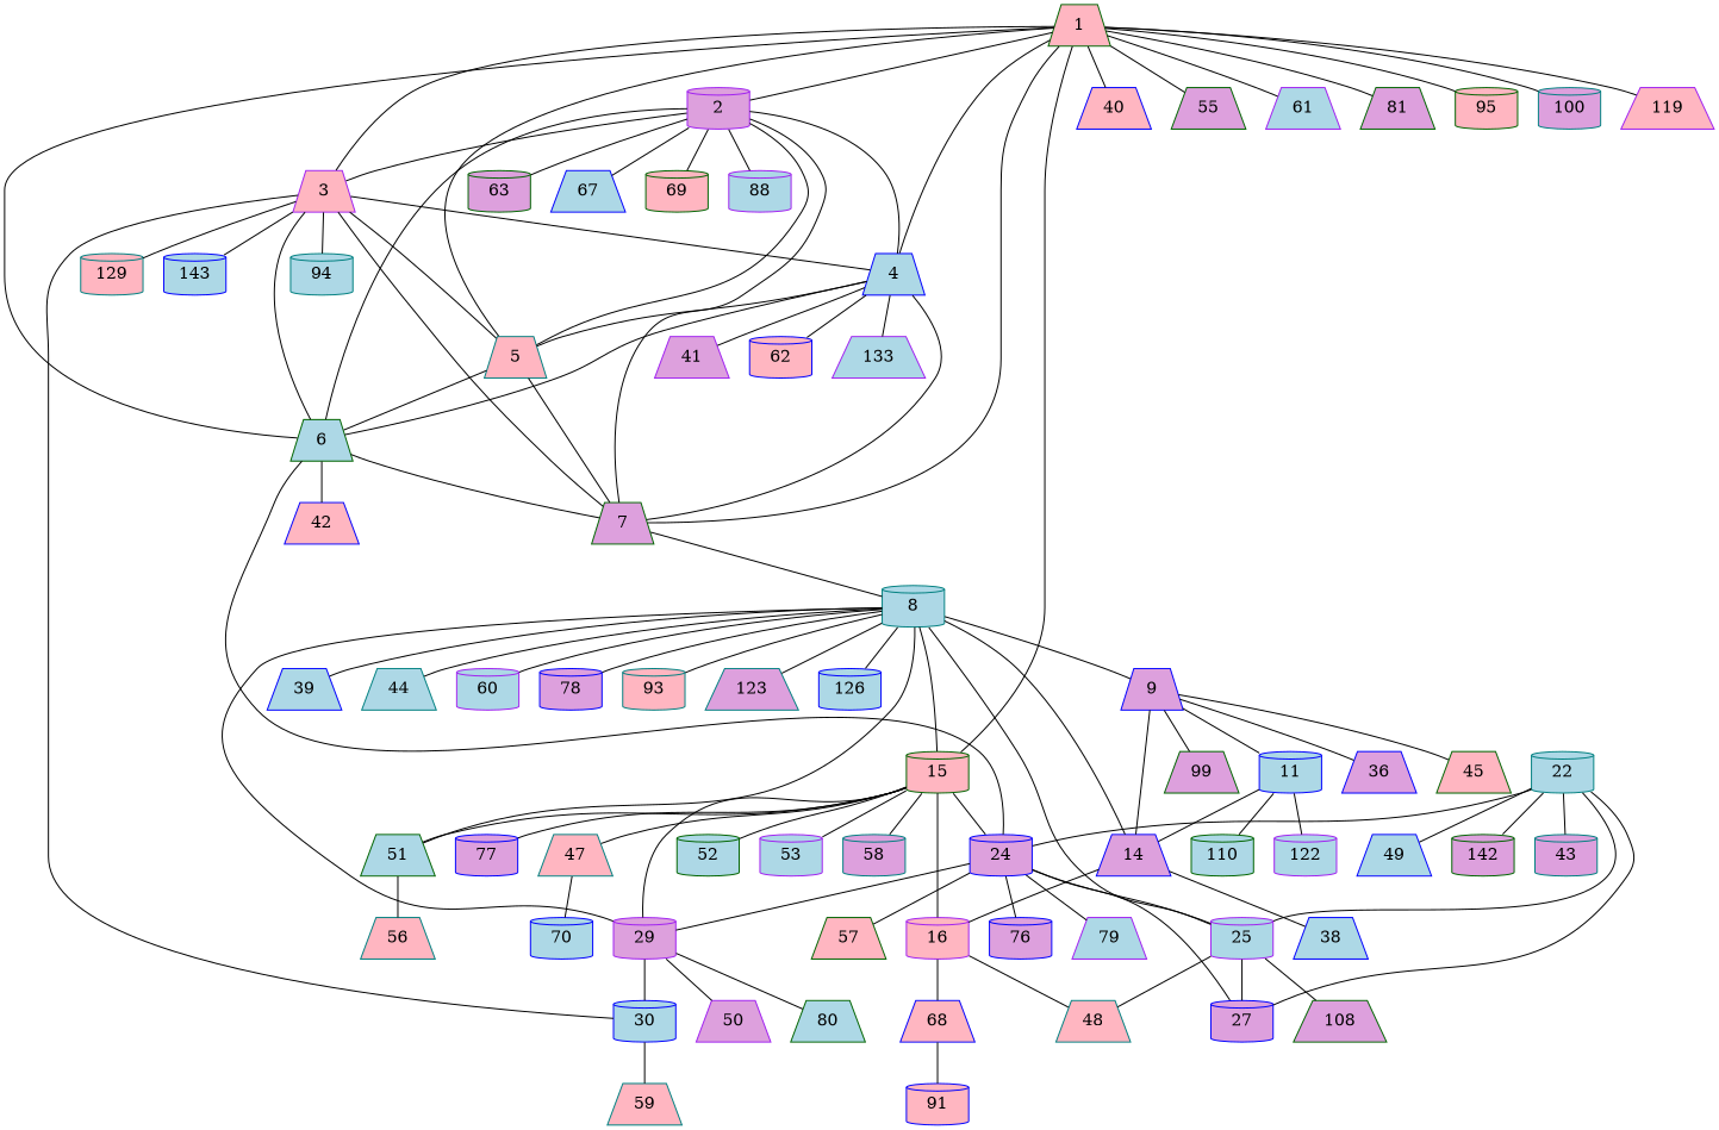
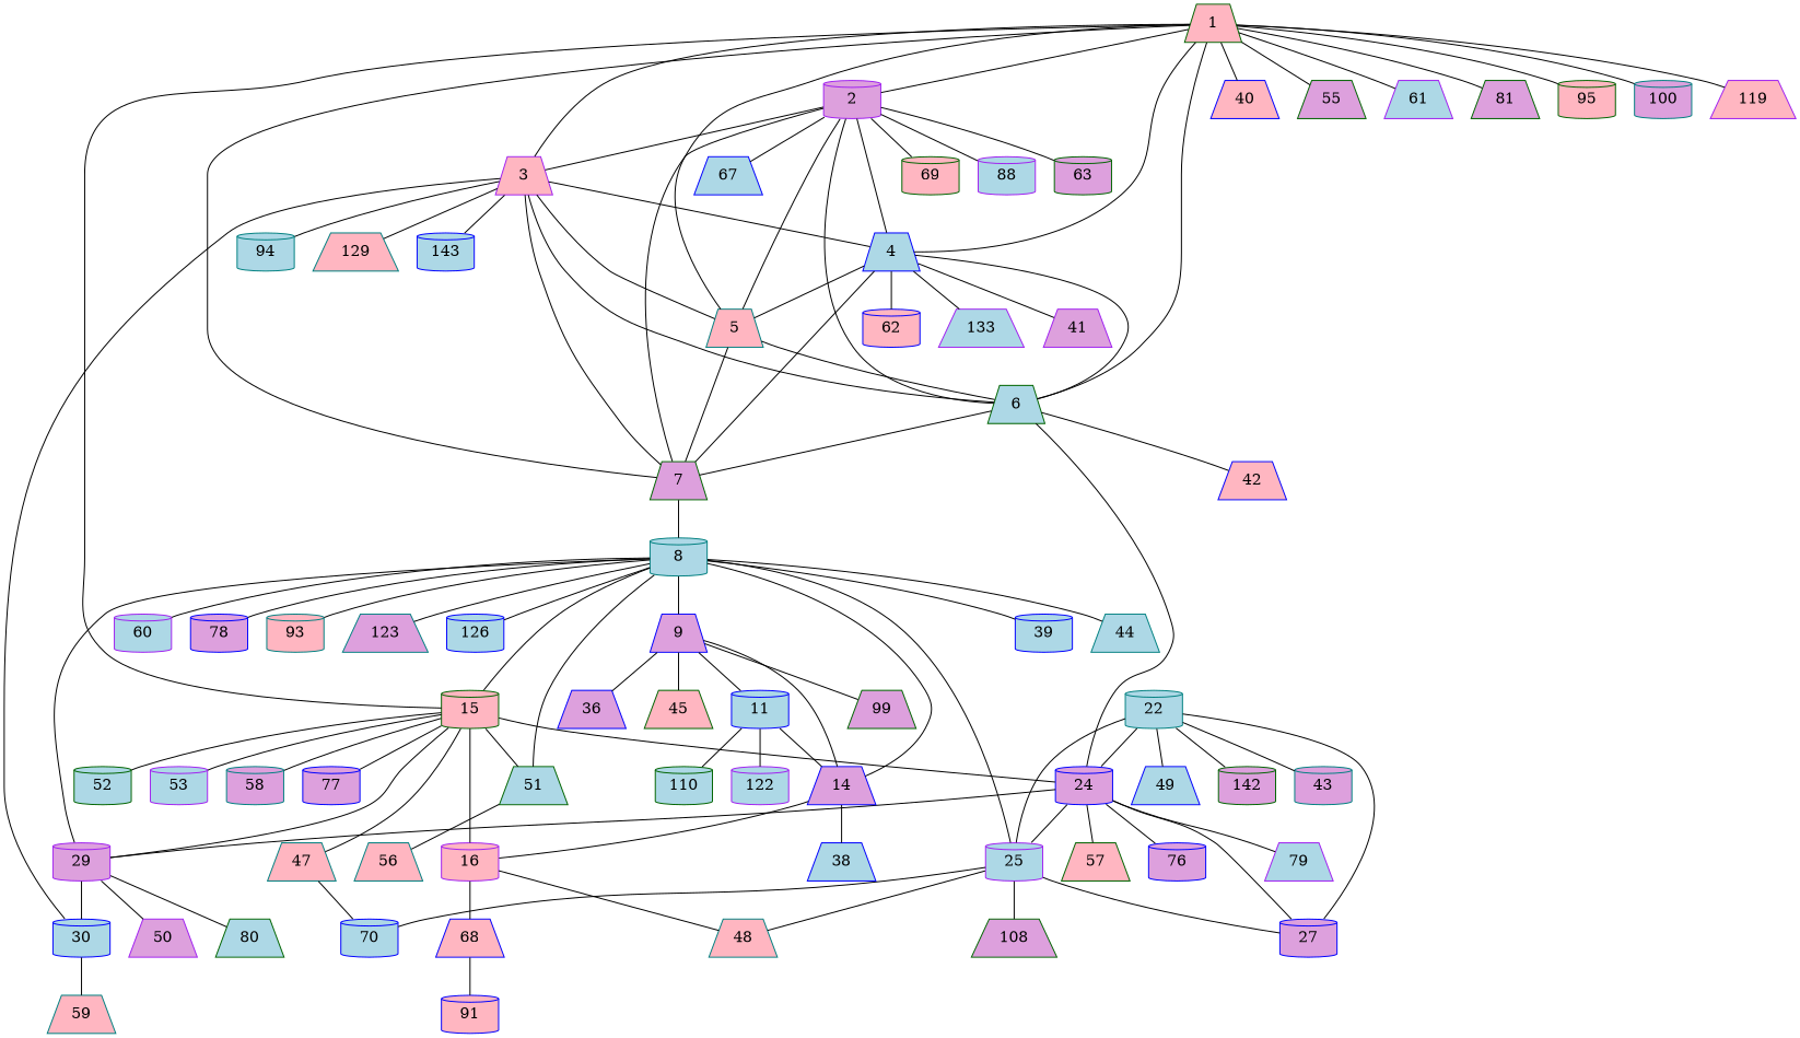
  graph {
    node [color=blue fillcolor=lightblue shape=cylinder style=filled]
    2 [color=purple fillcolor=plum super="+64"]
    3 [color=purple fillcolor=lightpink shape=trapezium]
    4 [shape=trapezium]
    5 [color=teal fillcolor=lightpink shape=trapezium super="+85+71"]
    6 [color=darkgreen shape=trapezium]
    7 [color=darkgreen fillcolor=plum shape=trapezium]
    63 [color=darkgreen fillcolor=plum]
    67 [shape=trapezium]
    69 [color=darkgreen fillcolor=lightpink]
    88 [color=purple]
    1 [color=darkgreen fillcolor=lightpink shape=trapezium]
    15 [color=darkgreen fillcolor=lightpink super="+17+20"]
    40 [fillcolor=lightpink shape=trapezium]
    55 [color=darkgreen fillcolor=plum shape=trapezium]
    61 [color=purple shape=trapezium super="+115"]
    81 [color=darkgreen fillcolor=plum shape=trapezium]
    95 [color=darkgreen fillcolor=lightpink]
    100 [color=teal fillcolor=plum]
    119 [color=purple fillcolor=lightpink shape=trapezium]
    30 [super="+33+132+113+34"]
    94 [color=teal]
-   129 [color=teal fillcolor=lightpink]
+   129 [color=teal fillcolor=lightpink shape=trapezium]
    143
    41 [color=purple fillcolor=plum shape=trapezium super="+128"]
    62 [fillcolor=lightpink]
    133 [color=purple shape=trapezium]
    24 [fillcolor=plum super="+26+82"]
    42 [fillcolor=lightpink shape=trapezium]
    8 [color=teal super="+13+10"]
    29 [color=purple fillcolor=plum super="+74+112+103+87+31"]
    16 [color=purple fillcolor=lightpink super="+66+21+104"]
    47 [color=teal fillcolor=lightpink shape=trapezium]
    51 [color=darkgreen shape=trapezium super="+135+84"]
    52 [color=darkgreen]
    53 [color=purple]
    58 [color=teal fillcolor=plum]
    77 [fillcolor=plum]
    48 [color=teal fillcolor=lightpink shape=trapezium super="+86"]
    59 [color=teal fillcolor=lightpink shape=trapezium super="+120"]
    25 [color=purple]
    27 [fillcolor=plum]
    57 [color=darkgreen fillcolor=lightpink shape=trapezium super="+106"]
    76 [fillcolor=plum]
    79 [color=purple shape=trapezium]
    9 [fillcolor=plum shape=trapezium super="+12"]
    14 [fillcolor=plum shape=trapezium]
-   39 [shape=trapezium super="+137"]
+   39 [super="+137"]
    44 [color=teal shape=trapezium super="+75"]
    60 [color=purple]
    78 [fillcolor=plum]
    93 [color=teal fillcolor=lightpink]
    123 [color=teal fillcolor=plum shape=trapezium]
    126 [super="+138"]
    11
    36 [fillcolor=plum shape=trapezium]
    45 [color=darkgreen fillcolor=lightpink shape=trapezium]
    99 [color=darkgreen fillcolor=plum shape=trapezium]
    110 [color=darkgreen]
    122 [color=purple]
    38 [shape=trapezium]
    70 [super="+98"]
    108 [color=darkgreen fillcolor=plum shape=trapezium]
    50 [color=purple fillcolor=plum shape=trapezium]
    80 [color=darkgreen shape=trapezium super="+117"]
    68 [fillcolor=lightpink shape=trapezium]
    56 [color=teal fillcolor=lightpink shape=trapezium]
    91 [fillcolor=lightpink]
    22 [color=teal super="+23+28"]
    43 [color=teal fillcolor=plum super="+111"]
    49 [shape=trapezium]
    142 [color=darkgreen fillcolor=plum]
    2 -- 3
    2 -- 4
    2 -- 5
    2 -- 6
    2 -- 7
    2 -- 63
    2 -- 67
    2 -- 69
    2 -- 88
    3 -- 4
    3 -- 5
    3 -- 6
    3 -- 7
    3 -- 30
    3 -- 94
    3 -- 129
    3 -- 143
    4 -- 5
    4 -- 6
    4 -- 7
    4 -- 41
    4 -- 62
    4 -- 133
    5 -- 6
    5 -- 7
    6 -- 7
    6 -- 24
    6 -- 42
    7 -- 8
    1 -- 2
    1 -- 3
    1 -- 4
    1 -- 5
    1 -- 6
    1 -- 7
    1 -- 15
    1 -- 40
    1 -- 55
    1 -- 61
    1 -- 81
    1 -- 95
    1 -- 100
    1 -- 119
    15 -- 24
    15 -- 29
    15 -- 16 [weight=10]
    15 -- 47
    15 -- 51
    15 -- 52
    15 -- 53
    15 -- 58
    15 -- 77
    30 -- 59
    24 -- 29
    24 -- 25 [weight=2]
    24 -- 27 [weight=2]
    24 -- 57
    24 -- 76
    24 -- 79
    8 -- 15
    8 -- 29
    8 -- 51 [weight=3]
    8 -- 25
    8 -- 9 [weight=6]
    8 -- 14 [weight=3]
    8 -- 39
    8 -- 44
    8 -- 60
    8 -- 78
    8 -- 93
    8 -- 123
    8 -- 126
    29 -- 30 [weight=12]
    29 -- 50
    29 -- 80
    16 -- 48
    16 -- 68
    47 -- 70
    51 -- 56
    25 -- 48
    25 -- 27
+   25 -- 70
    25 -- 108
    9 -- 14 [weight=2]
    9 -- 11 [weight=2]
    9 -- 36
    9 -- 45
    9 -- 99
    14 -- 16
    14 -- 38
    11 -- 14
    11 -- 110
    11 -- 122
    68 -- 91
    22 -- 24 [weight=6]
    22 -- 25 [weight=3]
    22 -- 27 [weight=3]
    22 -- 43
    22 -- 49
    22 -- 142
  }
